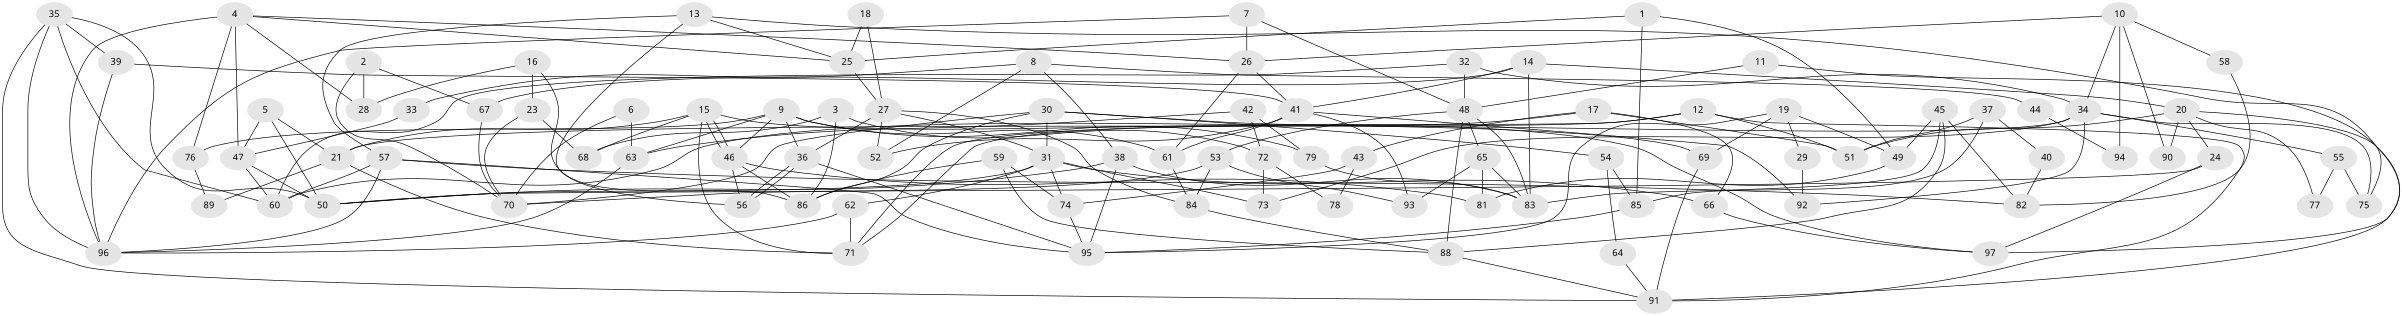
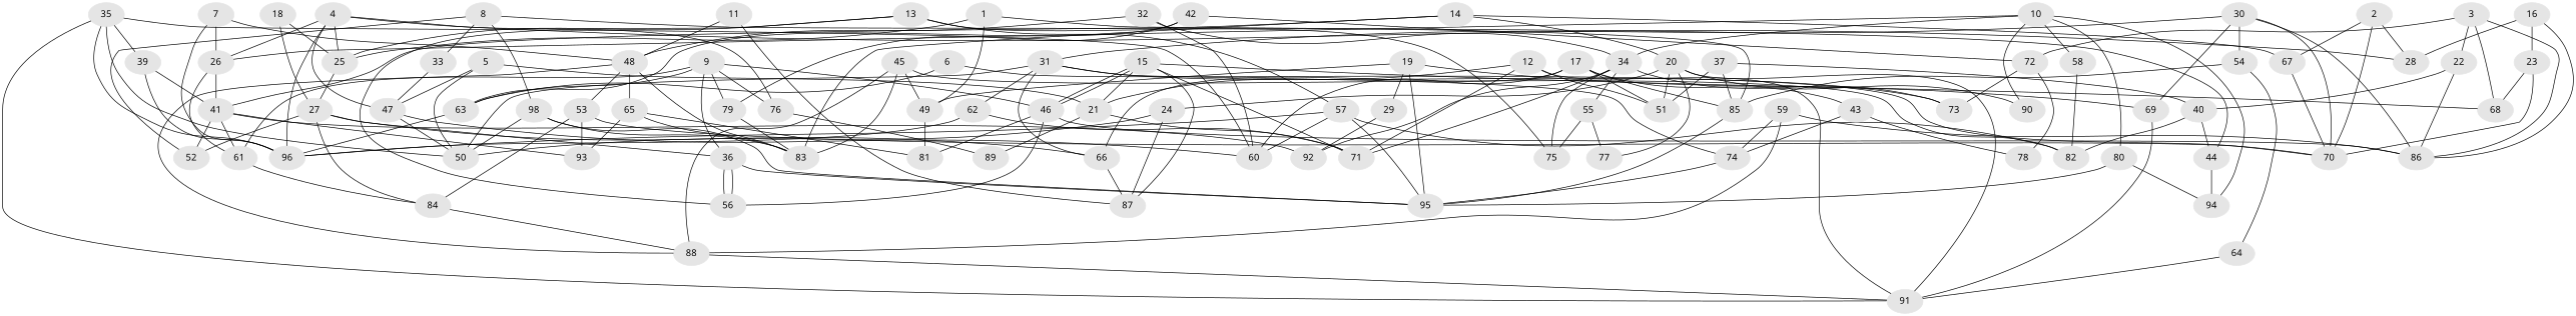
  graph {
    fontname="Noto Sans"
    node [color=gray90 fontname="Noto Sans" style=filled]
    edge [fontname="Noto Sans"]
    1
    25
    49
    85
    27
    81
    95
    2
    28
    67
    70
    3
+   22
    68
    72
    86
    40
    73
    78
    4
    26
    47
    76
    96
    61
    41
    50
    60
    89
    5
    21
    71
    6
    63
    7
    48
    83
    88
    53
    65
    8
    33
-   38
+   38 [label=98]
    44
    52
    94
    9
    36
    46
    79
    56
    84
    10
    34
    58
+   80
    90
    75
    92
    55
    82
    11
-   87 [label=97]
+   87
    12
    51
    91
    13
    57
    14
    20
    24
    77
    93
    15
    16
    23
    17
    43
    66
    74
    18
    31
    19
    29
    69
    62
    30
    54
    64
    32
    35
    39
    37
    42
    45
    59
    1 -- 25
    1 -- 49
    1 -- 85
    25 -- 27
    49 -- 81
    85 -- 95
    27 -- 52
    27 -- 36
    27 -- 84
-   27 -- 31
+   27 -- 66
    2 -- 28
    2 -- 67
    2 -- 70
    67 -- 70
+   3 -- 22
    3 -- 68
    3 -- 72
    3 -- 86
+   22 -- 86
+   22 -- 40
    72 -- 73
    72 -- 78
+   40 -- 44
    40 -- 82
    4 -- 25
    4 -- 28
    4 -- 26
    4 -- 47
    4 -- 76
    4 -- 96
    26 -- 61
    26 -- 41
    47 -- 50
    47 -- 60
    76 -- 89
    61 -- 84
    41 -- 61
    41 -- 52
    41 -- 92
    41 -- 93
    5 -- 47
    5 -- 50
    5 -- 21
    21 -- 89
    21 -- 71
    6 -- 70
    6 -- 63
    63 -- 96
    7 -- 26
    7 -- 96
    7 -- 48
    48 -- 83
    48 -- 88
    48 -- 53
    48 -- 65
    88 -- 91
    53 -- 70
    53 -- 84
    53 -- 93
    65 -- 81
    65 -- 83
    65 -- 93
    8 -- 33
    8 -- 38
    8 -- 44
    8 -- 52
    33 -- 47
    38 -- 95
    38 -- 50
    38 -- 83
    44 -- 94
    9 -- 76
    9 -- 61
    9 -- 63
    9 -- 36
    9 -- 46
    9 -- 79
    36 -- 95
    36 -- 56
    36 -- 56
    46 -- 81
    46 -- 86
    46 -- 56
    79 -- 83
    84 -- 88
    10 -- 26
    10 -- 94
    10 -- 34
    10 -- 58
+   10 -- 80
    10 -- 90
    34 -- 73
    34 -- 71
    34 -- 75
    34 -- 92
    34 -- 55
    58 -- 82
+   80 -- 95
+   80 -- 94
    55 -- 75
    55 -- 77
    11 -- 48
    11 -- 87
    12 -- 21
    12 -- 71
    12 -- 51
    12 -- 91
    13 -- 25
    13 -- 56
    13 -- 75
    13 -- 57
    57 -- 95
    57 -- 96
    57 -- 60
    57 -- 82
    14 -- 67
    14 -- 41
    14 -- 83
    14 -- 20
    20 -- 90
    20 -- 51
    20 -- 91
    20 -- 24
    20 -- 77
    24 -- 50
    24 -- 87
    15 -- 68
    15 -- 21
    15 -- 71
    15 -- 46
    15 -- 46
    15 -- 87
    16 -- 28
    16 -- 86
    16 -- 23
    23 -- 70
    23 -- 68
+   17 -- 85
    17 -- 60
    17 -- 51
    17 -- 43
    17 -- 66
    43 -- 78
    43 -- 74
    66 -- 87
    74 -- 95
    18 -- 25
    18 -- 27
    31 -- 73
    31 -- 50
    31 -- 66
    31 -- 74
    31 -- 62
    19 -- 49
    19 -- 95
    19 -- 29
    19 -- 69
    29 -- 92
    69 -- 91
    62 -- 96
    62 -- 71
    30 -- 70
    30 -- 86
    30 -- 31
    30 -- 69
    30 -- 54
    54 -- 85
    54 -- 64
    64 -- 91
    32 -- 60
    32 -- 48
    32 -- 34
    35 -- 96
    35 -- 50
    35 -- 60
    35 -- 91
    35 -- 39
    39 -- 96
    39 -- 41
    37 -- 85
    37 -- 40
    37 -- 51
    42 -- 72
    42 -- 63
    42 -- 79
    45 -- 49
    45 -- 83
    45 -- 88
    45 -- 82
    59 -- 86
    59 -- 88
    59 -- 74
  }
